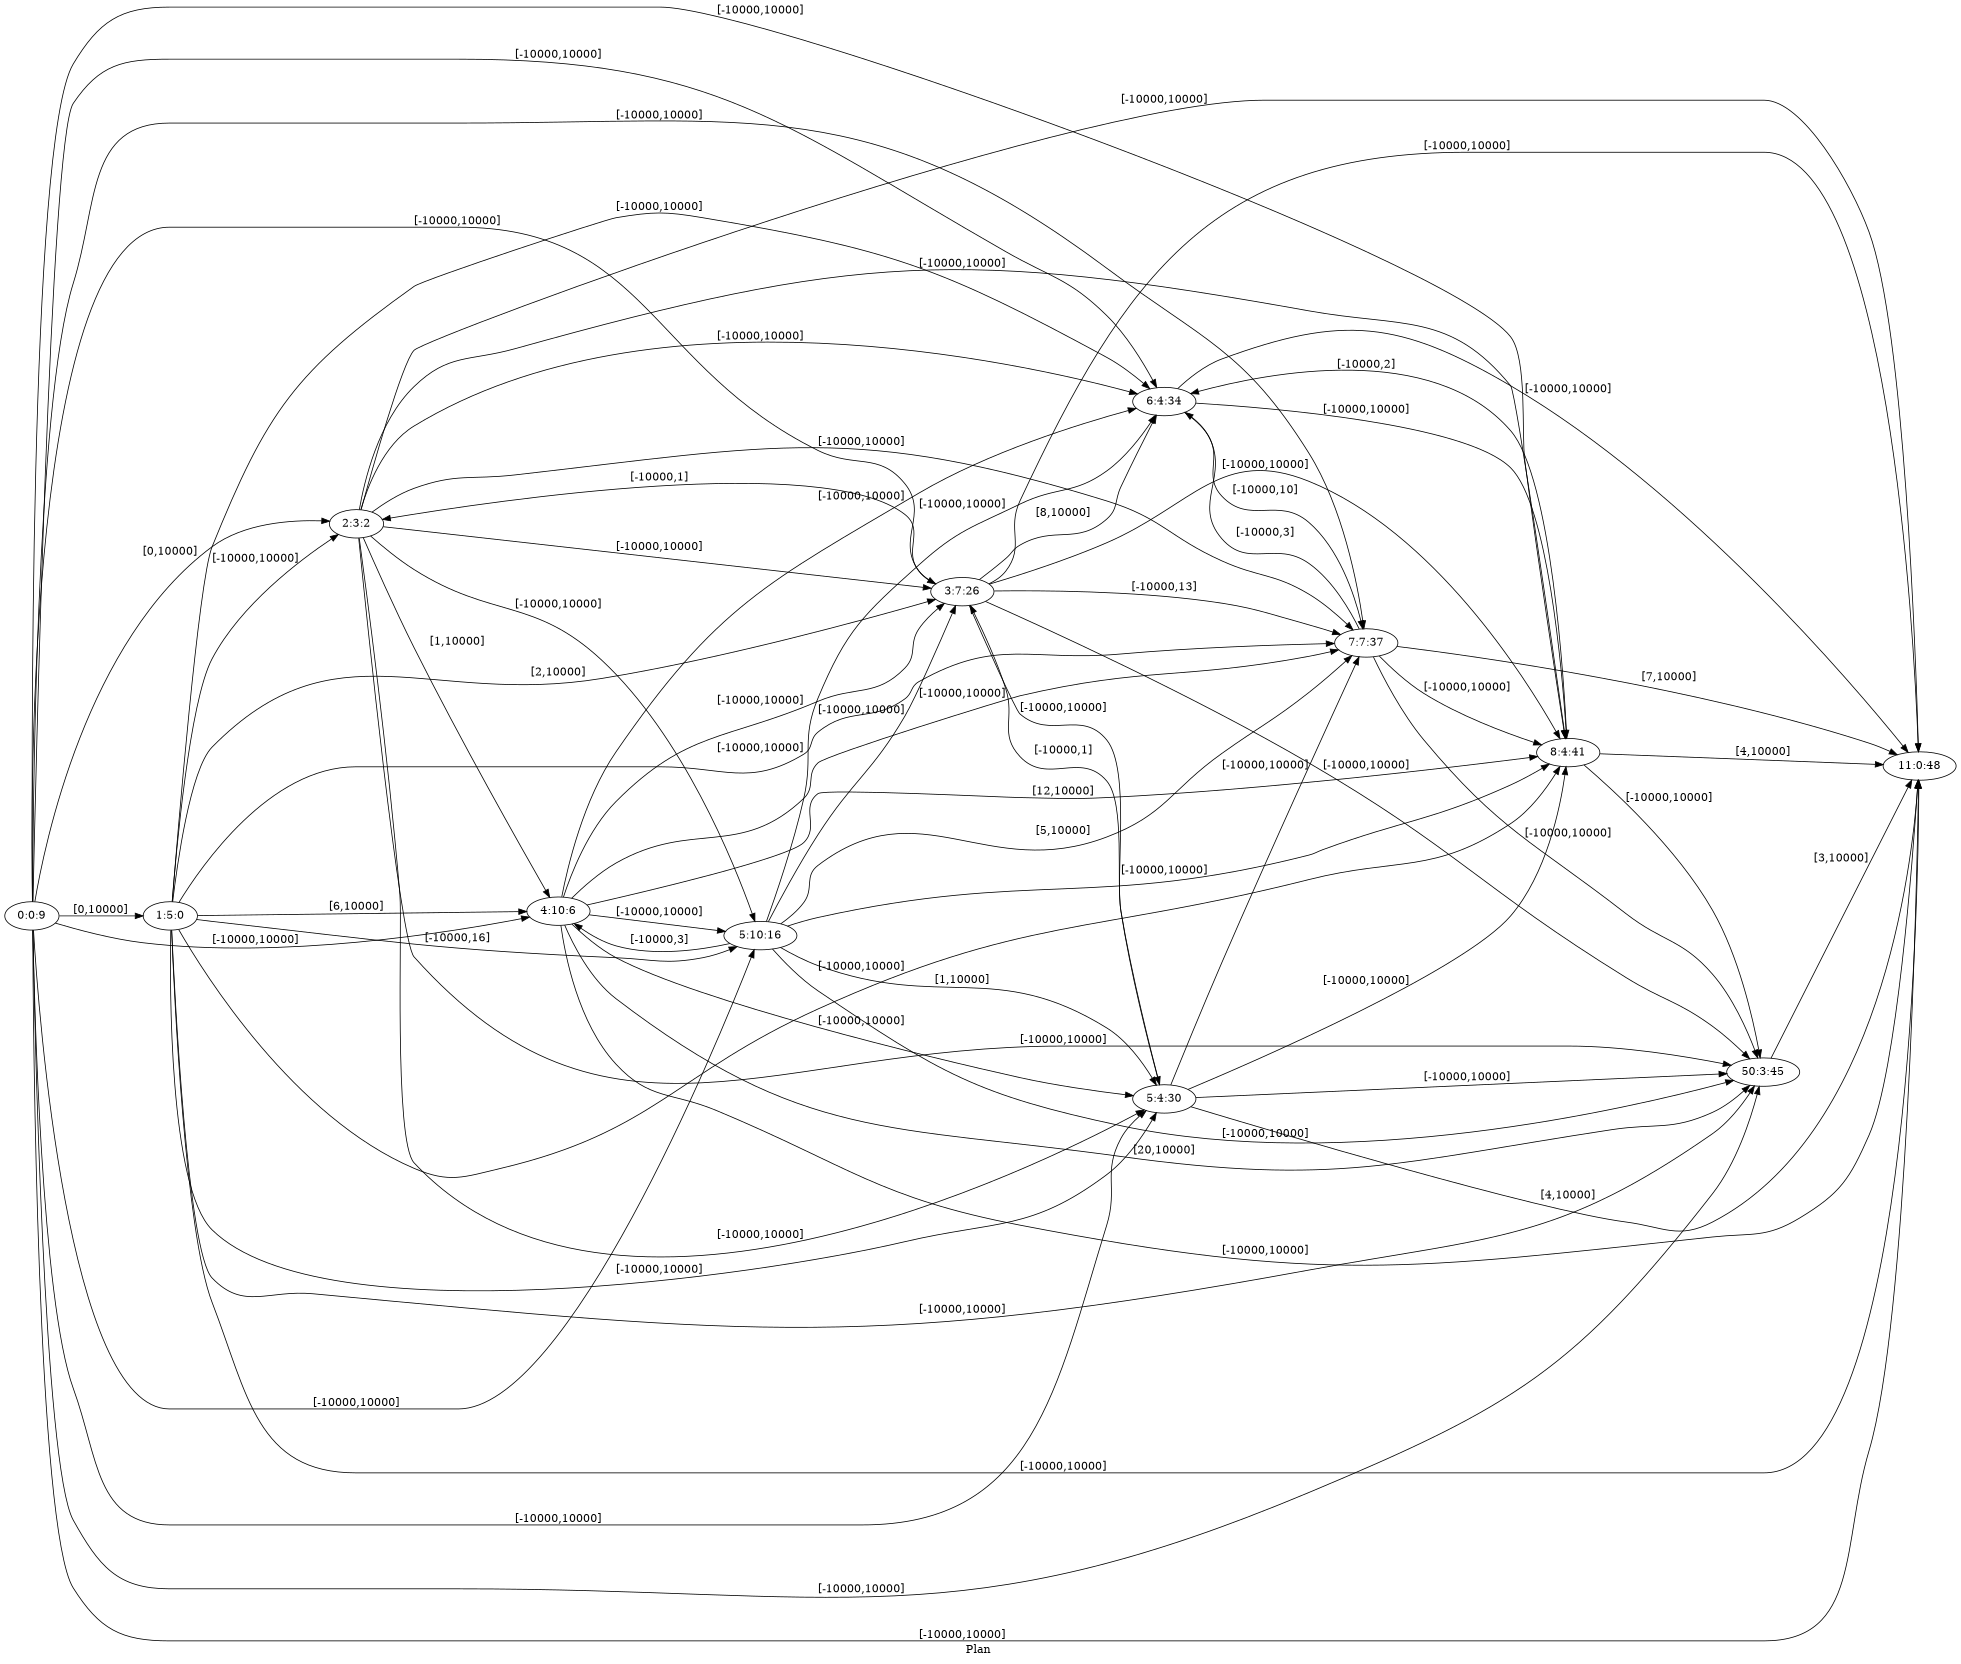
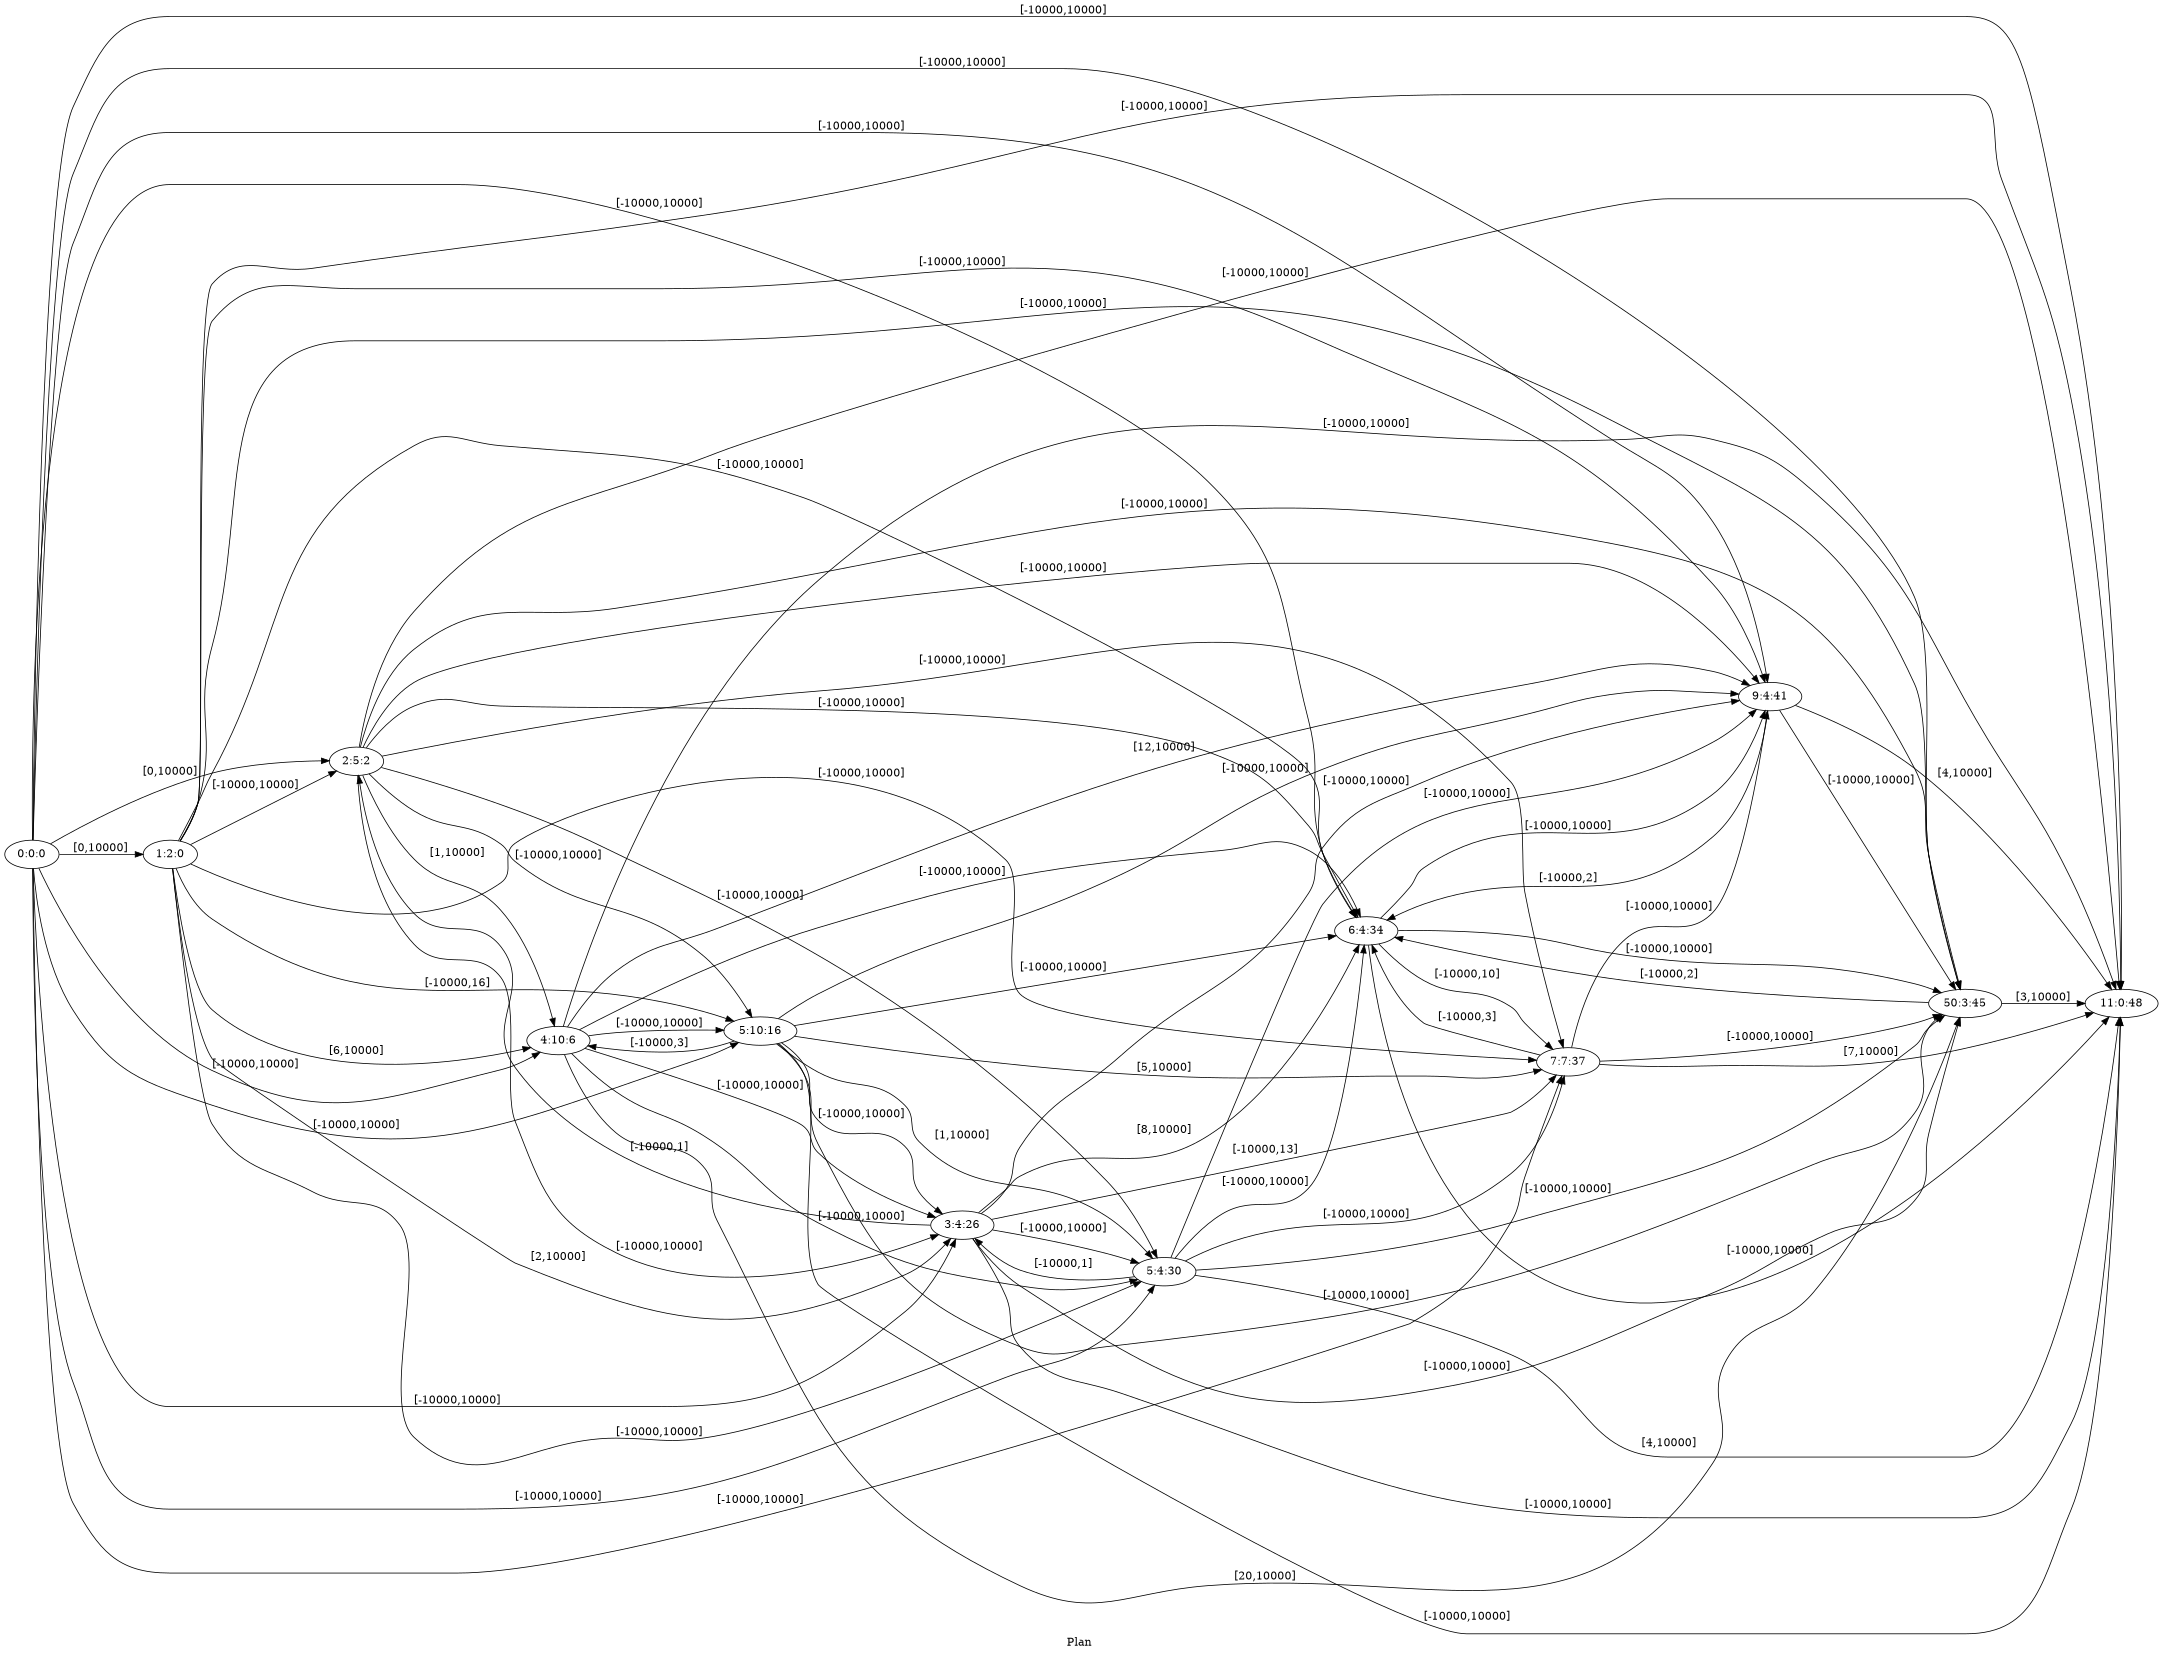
  digraph {
    fldt=0.510508
    label="Plan "
    nodesep=.45
    rankdir=LR
-   "0:0:0" [label="0:0:9"]
-   "1:2:0" [label="1:5:0"]
-   "2:3:2"
-   "3:4:26" [label="3:7:26"]
+   "0:0:0"
+   "1:2:0"
+   "2:3:2" [label="2:5:2"]
+   "3:4:26"
    "4:10:6"
    "5:10:16"
    "6:4:34"
    n8 [label="7:7:37"]
-   "8:4:41"
+   "8:4:41" [label="9:4:41"]
    n10 [label="5:4:30"]
    n11 [label="50:3:45"]
    "11:0:48"
    "0:0:0" -> "1:2:0" [label="[0,10000]"]
    "0:0:0" -> "2:3:2" [label="[0,10000]"]
    "0:0:0" -> "3:4:26" [label="[-10000,10000]"]
    "0:0:0" -> "4:10:6" [label="[-10000,10000]"]
    "0:0:0" -> "5:10:16" [label="[-10000,10000]"]
    "0:0:0" -> "6:4:34" [label="[-10000,10000]"]
    "0:0:0" -> n8 [label="[-10000,10000]"]
    "0:0:0" -> "8:4:41" [label="[-10000,10000]"]
    "0:0:0" -> n10 [label="[-10000,10000]"]
    "0:0:0" -> n11 [label="[-10000,10000]"]
    "0:0:0" -> "11:0:48" [label="[-10000,10000]"]
    "1:2:0" -> "2:3:2" [label="[-10000,10000]"]
    "1:2:0" -> "3:4:26" [label="[2,10000]"]
    "1:2:0" -> "4:10:6" [label="[6,10000]"]
    "1:2:0" -> "5:10:16" [label="[-10000,16]"]
    "1:2:0" -> "6:4:34" [label="[-10000,10000]"]
    "1:2:0" -> n8 [label="[-10000,10000]"]
    "1:2:0" -> "8:4:41" [label="[-10000,10000]"]
    "1:2:0" -> n10 [label="[-10000,10000]"]
    "1:2:0" -> n11 [label="[-10000,10000]"]
    "1:2:0" -> "11:0:48" [label="[-10000,10000]"]
    "2:3:2" -> "3:4:26" [label="[-10000,10000]"]
    "2:3:2" -> "4:10:6" [label="[1,10000]"]
    "2:3:2" -> "5:10:16" [label="[-10000,10000]"]
    "2:3:2" -> "6:4:34" [label="[-10000,10000]"]
    "2:3:2" -> n8 [label="[-10000,10000]"]
    "2:3:2" -> "8:4:41" [label="[-10000,10000]"]
    "2:3:2" -> n10 [label="[-10000,10000]"]
    "2:3:2" -> n11 [label="[-10000,10000]"]
    "2:3:2" -> "11:0:48" [label="[-10000,10000]"]
    "3:4:26" -> "2:3:2" [label="[-10000,1]"]
    "3:4:26" -> "6:4:34" [label="[8,10000]"]
    "3:4:26" -> n8 [label="[-10000,13]"]
    "3:4:26" -> "8:4:41" [label="[-10000,10000]"]
    "3:4:26" -> n10 [label="[-10000,10000]"]
    "3:4:26" -> n11 [label="[-10000,10000]"]
    "3:4:26" -> "11:0:48" [label="[-10000,10000]"]
    "4:10:6" -> "3:4:26" [label="[-10000,10000]"]
    "4:10:6" -> "5:10:16" [label="[-10000,10000]"]
    "4:10:6" -> "6:4:34" [label="[-10000,10000]"]
-   "4:10:6" -> n8 [label="[-10000,10000]"]
    "4:10:6" -> "8:4:41" [label="[12,10000]"]
    "4:10:6" -> n10 [label="[-10000,10000]"]
    "4:10:6" -> n11 [label="[20,10000]"]
    "4:10:6" -> "11:0:48" [label="[-10000,10000]"]
    "5:10:16" -> "3:4:26" [label="[-10000,10000]"]
    "5:10:16" -> "4:10:6" [label="[-10000,3]"]
    "5:10:16" -> "6:4:34" [label="[-10000,10000]"]
    "5:10:16" -> n8 [label="[5,10000]"]
    "5:10:16" -> "8:4:41" [label="[-10000,10000]"]
    "5:10:16" -> n10 [label="[1,10000]"]
    "5:10:16" -> n11 [label="[-10000,10000]"]
+   "5:10:16" -> "11:0:48" [label="[-10000,10000]"]
    "6:4:34" -> n8 [label="[-10000,10]"]
    "6:4:34" -> "8:4:41" [label="[-10000,10000]"]
+   "6:4:34" -> n11 [label="[-10000,10000]"]
    "6:4:34" -> "11:0:48" [label="[-10000,10000]"]
    n8 -> "6:4:34" [label="[-10000,3]"]
    n8 -> "8:4:41" [label="[-10000,10000]"]
    n8 -> n11 [label="[-10000,10000]"]
    n8 -> "11:0:48" [label="[7,10000]"]
    "8:4:41" -> "6:4:34" [label="[-10000,2]"]
    "8:4:41" -> n11 [label="[-10000,10000]"]
    "8:4:41" -> "11:0:48" [label="[4,10000]"]
    n10 -> "3:4:26" [label="[-10000,1]"]
+   n10 -> "6:4:34" [label="[-10000,10000]"]
    n10 -> n8 [label="[-10000,10000]"]
    n10 -> "8:4:41" [label="[-10000,10000]"]
    n10 -> n11 [label="[-10000,10000]"]
    n10 -> "11:0:48" [label="[4,10000]"]
+   n11 -> "6:4:34" [label="[-10000,2]"]
    n11 -> "11:0:48" [label="[3,10000]"]
  }
